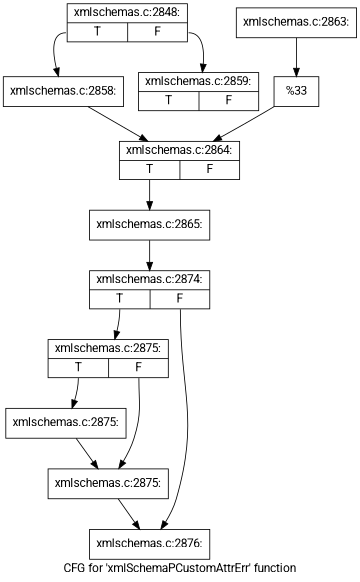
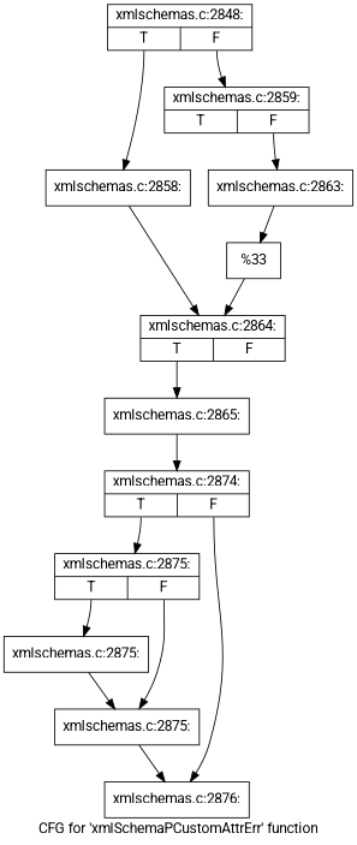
  digraph {
    fontname=Roboto
    label="CFG for 'xmlSchemaPCustomAttrErr' function"
    node [fontname=Roboto shape=record]
    edge [fontname=Roboto]
    n1 [label="{xmlschemas.c:2848:|{<s0>T|<s1>F}}"]
    n2 [label="{xmlschemas.c:2858:}"]
    n3 [label="{xmlschemas.c:2859:|{<s0>T|<s1>F}}"]
    n4 [label="{xmlschemas.c:2864:|{<s0>T|<s1>F}}"]
    n5 [label="{xmlschemas.c:2863:}"]
    n6 [label="{xmlschemas.c:2865:}"]
    n7 [label="{%33}"]
    n8 [label="{xmlschemas.c:2874:|{<s0>T|<s1>F}}"]
    n9 [label="{xmlschemas.c:2875:|{<s0>T|<s1>F}}"]
    n10 [label="{xmlschemas.c:2876:}"]
    n11 [label="{xmlschemas.c:2875:}"]
    n12 [label="{xmlschemas.c:2875:}"]
    n1 -> n2 [tailport=s0]
    n1 -> n3 [tailport=s1]
    n2 -> n4
+   n3 -> n5 [tailport=s1]
    n4 -> n6 [tailport=s0]
    n5 -> n7
    n6 -> n8
    n7 -> n4
    n8 -> n9 [tailport=s0]
    n8 -> n10 [tailport=s1]
    n9 -> n11 [tailport=s0]
    n9 -> n12 [tailport=s1]
    n11 -> n12
    n12 -> n10
  }
